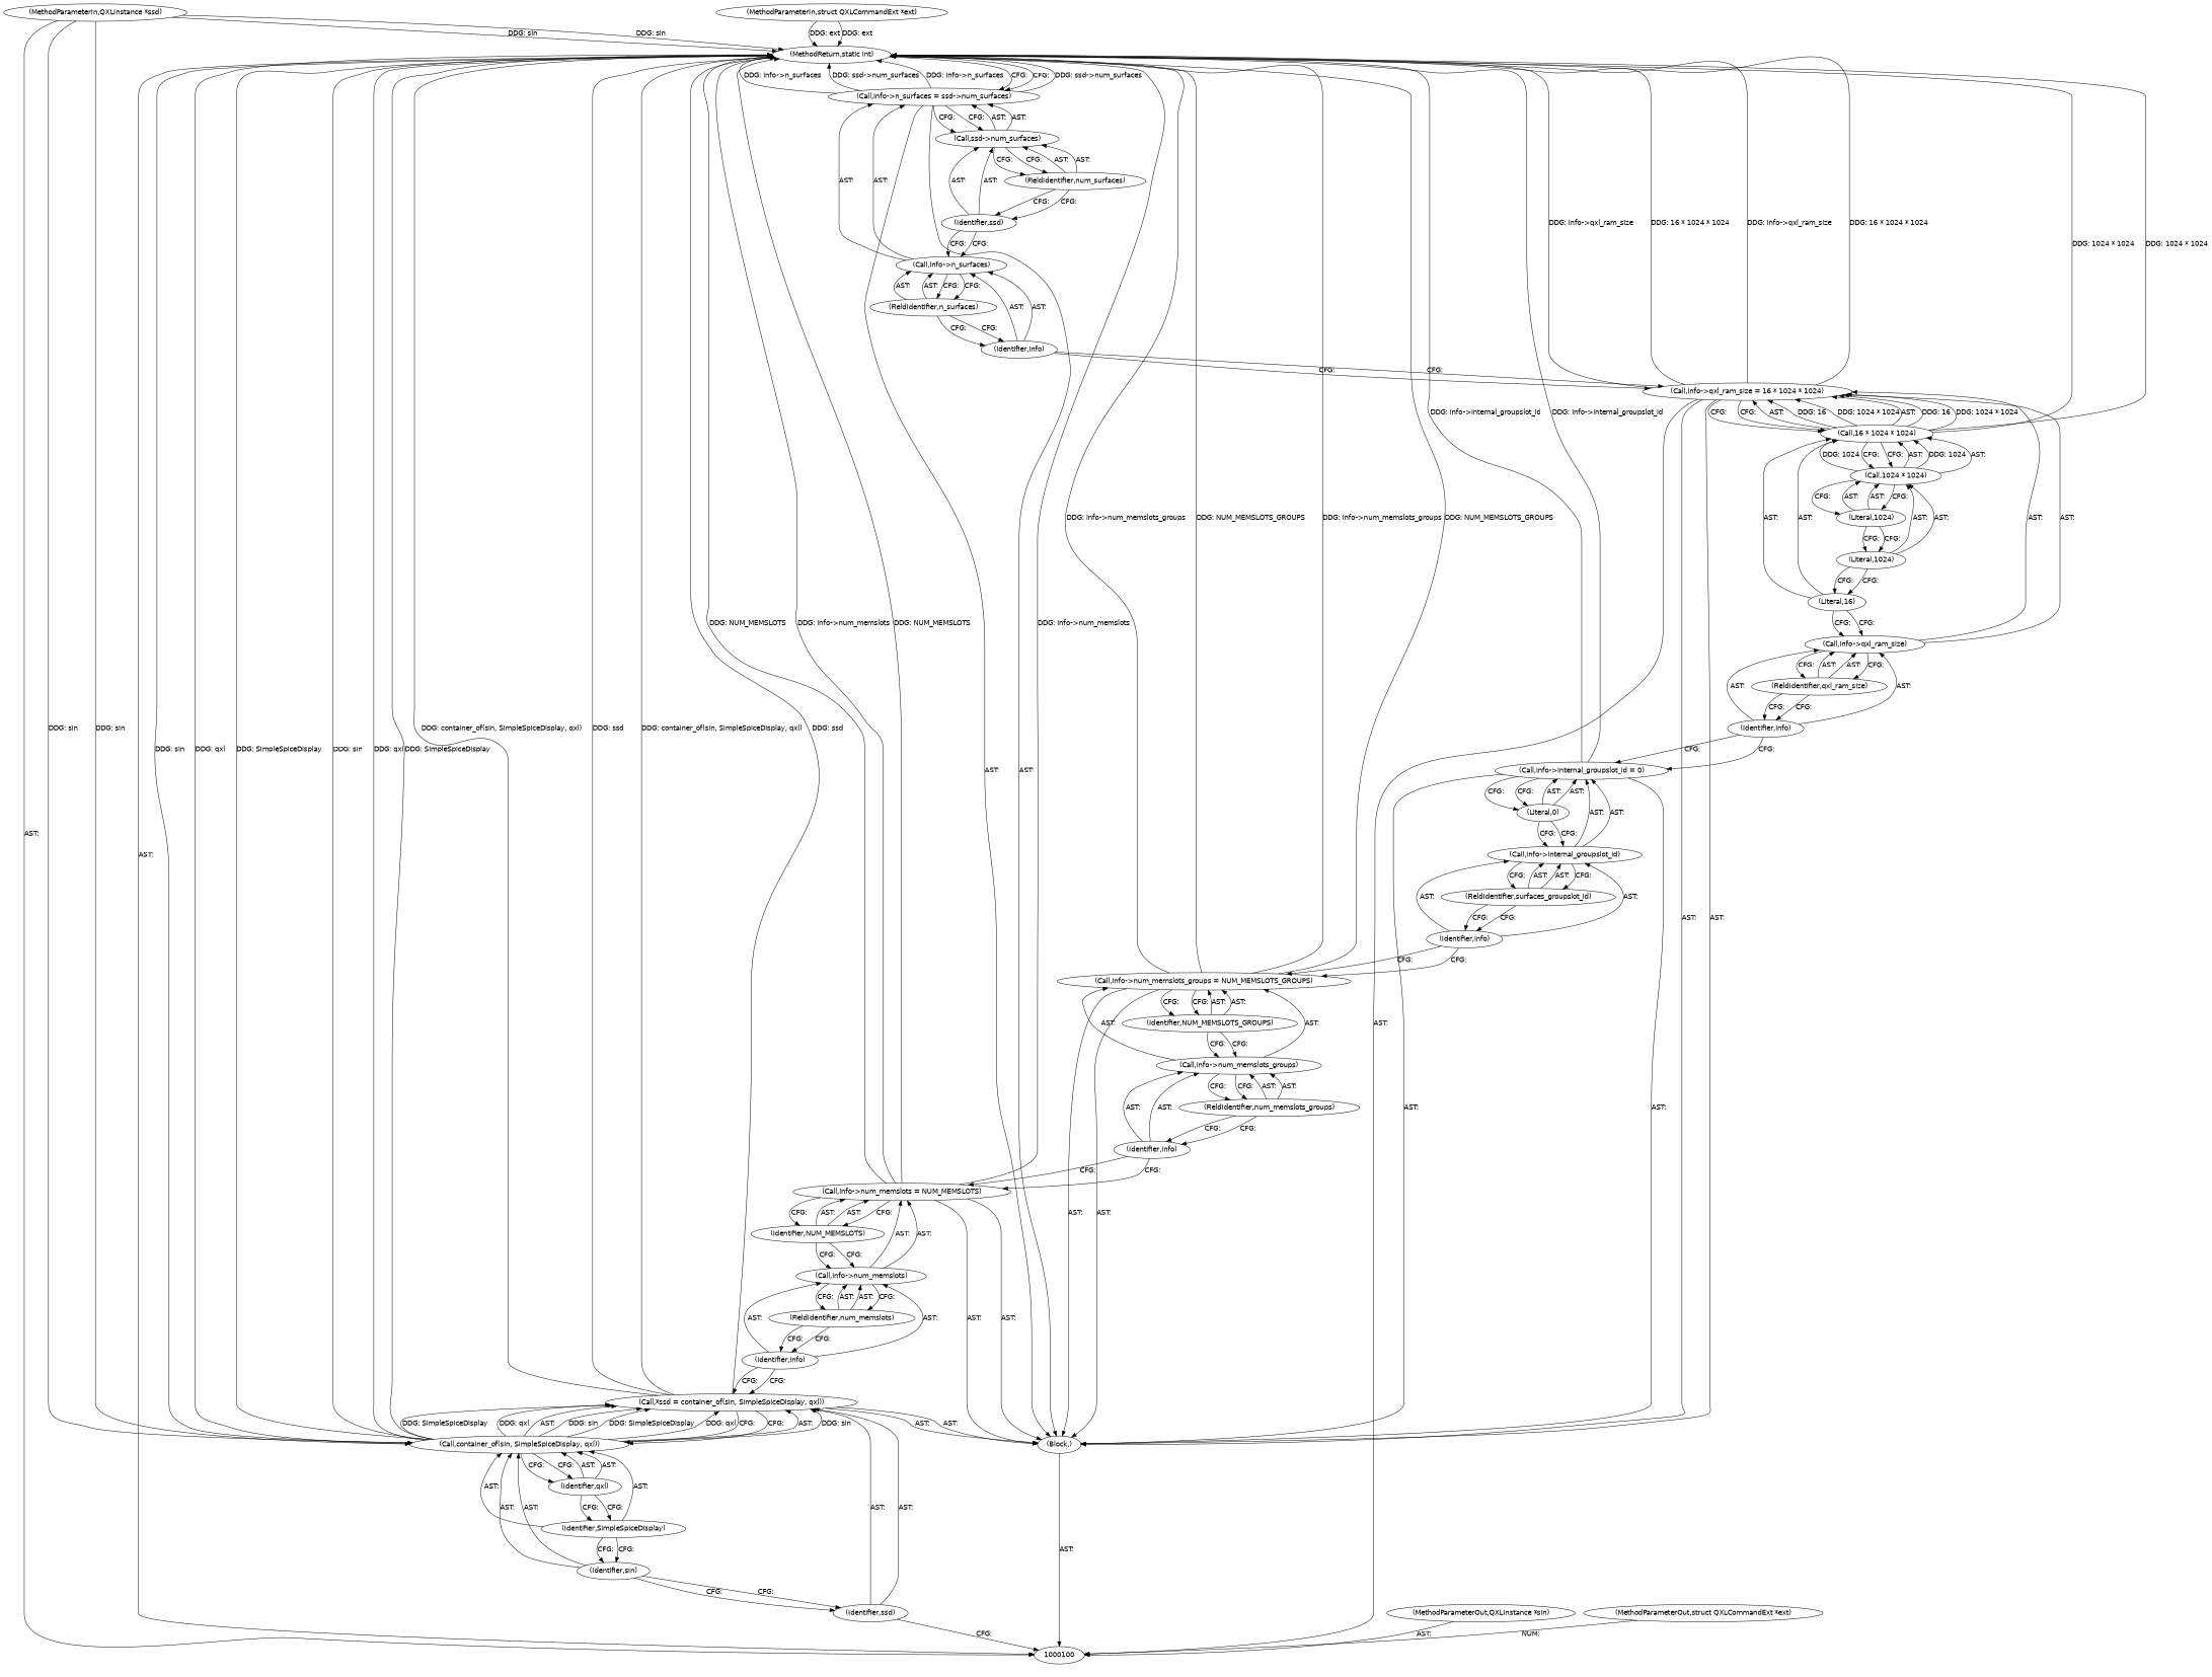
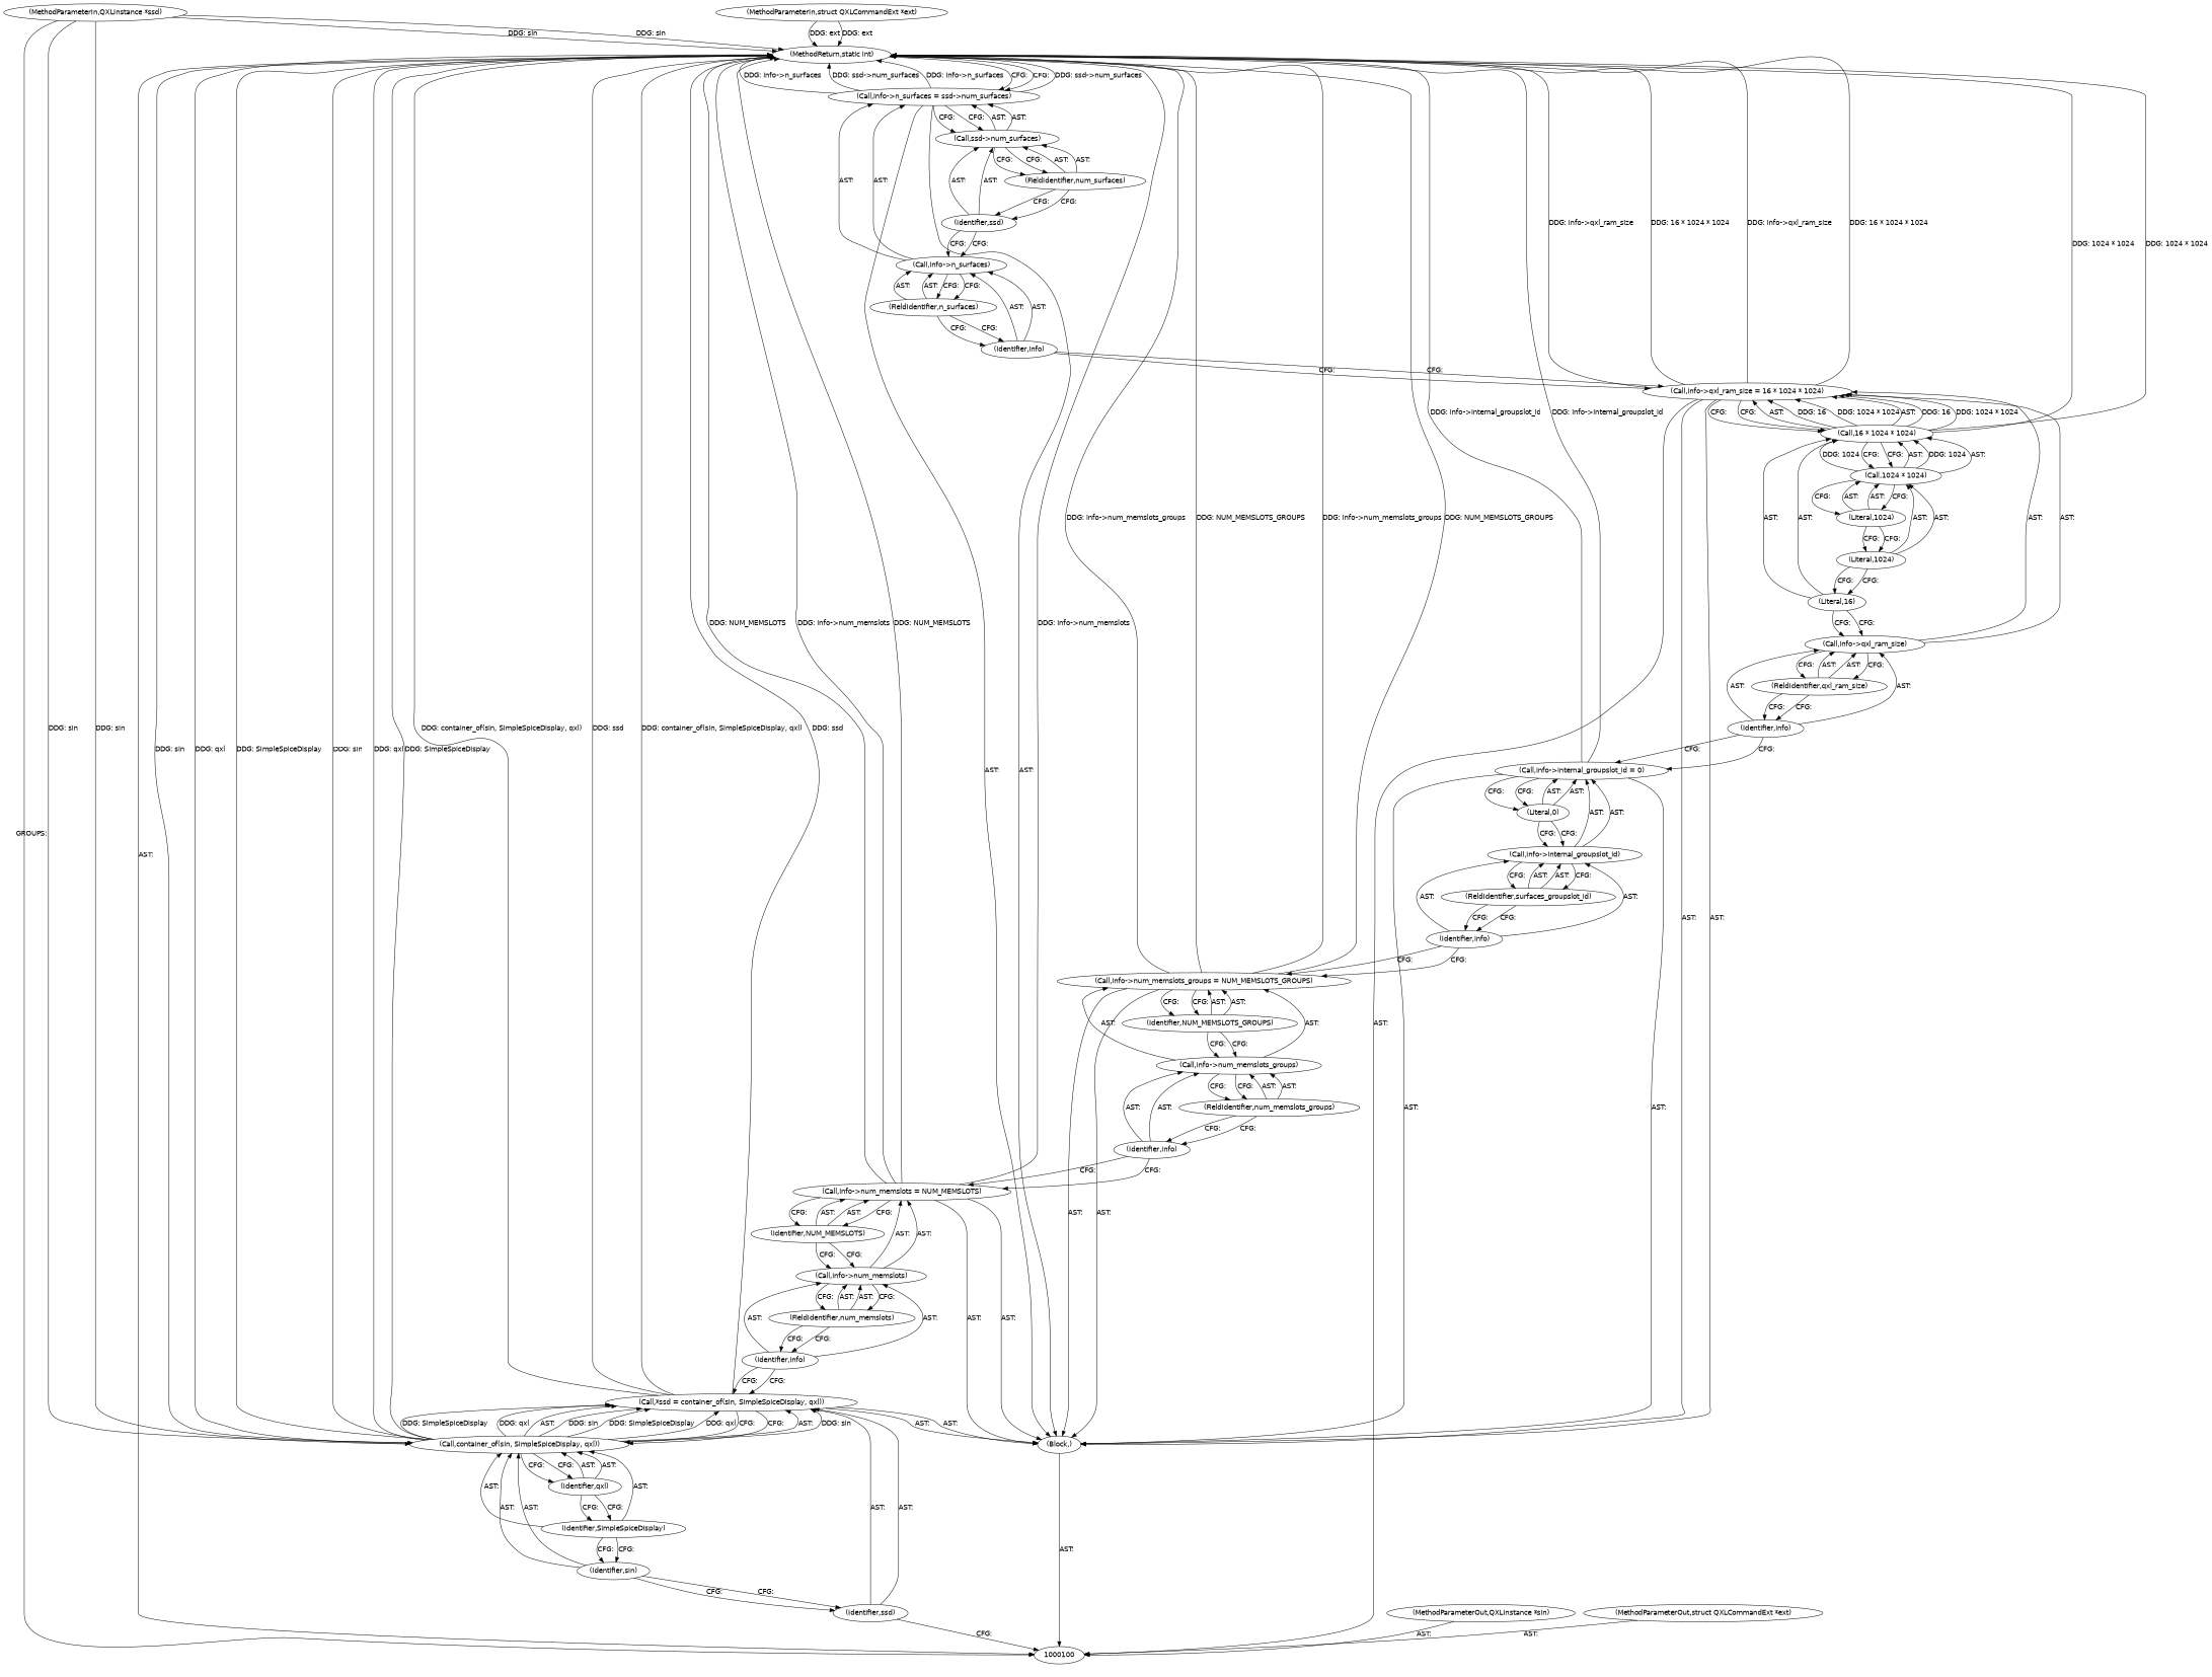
  digraph {
    fontname="DejaVu Sans"
    node [fontname="DejaVu Sans"]
    edge [fontname="DejaVu Sans"]
    n1 [label="(MethodReturn,static int)"]
    n2 [label="(Call,info->n_surfaces = ssd->num_surfaces)"]
    1000100
    n4 [label="(Block,)"]
    n5 [label="(Call,ssd->num_surfaces)"]
    n6 [label="(MethodParameterIn,QXLInstance *ssd)"]
    n7 [label="(Call,container_of(sin, SimpleSpiceDisplay, qxl))"]
    n8 [label="(Call,*ssd = container_of(sin, SimpleSpiceDisplay, qxl))"]
    n9 [label="(Identifier,qxl)"]
    n10 [label="(MethodParameterOut,QXLInstance *sin)"]
    n11 [label="(MethodParameterIn,struct QXLCommandExt *ext)"]
    n12 [label="(MethodParameterOut,struct QXLCommandExt *ext)"]
    n13 [label="(Identifier,ssd)"]
    n14 [label="(Identifier,SimpleSpiceDisplay)"]
    n15 [label="(Identifier,sin)"]
    n16 [label="(FieldIdentifier,num_memslots)"]
    n17 [label="(Call,info->num_memslots)"]
    n18 [label="(Identifier,info)"]
    n19 [label="(Call,info->num_memslots = NUM_MEMSLOTS)"]
    n20 [label="(Identifier,NUM_MEMSLOTS)"]
    n21 [label="(FieldIdentifier,num_memslots_groups)"]
    n22 [label="(Call,info->num_memslots_groups)"]
    n23 [label="(Identifier,info)"]
    n24 [label="(Call,info->num_memslots_groups = NUM_MEMSLOTS_GROUPS)"]
    n25 [label="(Identifier,NUM_MEMSLOTS_GROUPS)"]
    n26 [label="(FieldIdentifier,surfaces_groupslot_id)"]
    n27 [label="(Call,info->internal_groupslot_id)"]
    n28 [label="(Identifier,info)"]
    n29 [label="(Call,info->internal_groupslot_id = 0)"]
    n30 [label="(Literal,0)"]
    n31 [label="(FieldIdentifier,qxl_ram_size)"]
    n32 [label="(Call,info->qxl_ram_size)"]
    n33 [label="(Identifier,info)"]
    n34 [label="(Call,info->qxl_ram_size = 16 * 1024 * 1024)"]
    n35 [label="(Call,16 * 1024 * 1024)"]
    n36 [label="(Call,1024 * 1024)"]
    n37 [label="(Literal,1024)"]
    n38 [label="(Literal,16)"]
    n39 [label="(Literal,1024)"]
    n40 [label="(FieldIdentifier,n_surfaces)"]
    n41 [label="(Call,info->n_surfaces)"]
    n42 [label="(Identifier,info)"]
    n43 [label="(FieldIdentifier,num_surfaces)"]
    n44 [label="(Identifier,ssd)"]
    n1 -> n2 [label="CFG: "]
    n1 -> n2 [label="CFG: "]
    n1 -> 1000100 [label="AST: "]
    n2 -> n1 [label="DDG: ssd->num_surfaces"]
    n2 -> n1 [label="DDG: info->n_surfaces"]
    n2 -> n1 [label="DDG: ssd->num_surfaces"]
    n2 -> n1 [label="DDG: info->n_surfaces"]
    n2 -> n4 [label="AST: "]
    n2 -> n4 [label="AST: "]
    n2 -> n5 [label="CFG: "]
    n2 -> n5 [label="CFG: "]
    n4 -> 1000100 [label="AST: "]
    n5 -> n2 [label="AST: "]
    n5 -> n2 [label="AST: "]
    n5 -> n43 [label="CFG: "]
    n5 -> n43 [label="CFG: "]
    n6 -> n1 [label="DDG: sin"]
    n6 -> n1 [label="DDG: sin"]
-   n6 -> 1000100 [label="AST: "]
+   n6 -> 1000100 [label="GROUPS: "]
    n6 -> n7 [label="DDG: sin"]
    n6 -> n7 [label="DDG: sin"]
    n7 -> n1 [label="DDG: sin"]
    n7 -> n1 [label="DDG: qxl"]
    n7 -> n1 [label="DDG: SimpleSpiceDisplay"]
    n7 -> n1 [label="DDG: sin"]
    n7 -> n1 [label="DDG: qxl"]
    n7 -> n1 [label="DDG: SimpleSpiceDisplay"]
    n7 -> n8 [label="AST: "]
    n7 -> n8 [label="DDG: sin"]
    n7 -> n8 [label="DDG: SimpleSpiceDisplay"]
    n7 -> n8 [label="DDG: qxl"]
    n7 -> n8 [label="AST: "]
    n7 -> n8 [label="DDG: sin"]
    n7 -> n8 [label="DDG: SimpleSpiceDisplay"]
    n7 -> n8 [label="DDG: qxl"]
    n7 -> n9 [label="CFG: "]
    n7 -> n9 [label="CFG: "]
    n8 -> n1 [label="DDG: container_of(sin, SimpleSpiceDisplay, qxl)"]
    n8 -> n1 [label="DDG: ssd"]
    n8 -> n1 [label="DDG: container_of(sin, SimpleSpiceDisplay, qxl)"]
    n8 -> n1 [label="DDG: ssd"]
    n8 -> n4 [label="AST: "]
    n8 -> n4 [label="AST: "]
    n8 -> n7 [label="CFG: "]
    n8 -> n7 [label="CFG: "]
    n9 -> n7 [label="AST: "]
    n9 -> n7 [label="AST: "]
    n9 -> n14 [label="CFG: "]
    n9 -> n14 [label="CFG: "]
    n10 -> 1000100 [label="AST: "]
    n11 -> n1 [label="DDG: ext"]
    n11 -> n1 [label="DDG: ext"]
-   n12 -> 1000100 [label="NUM: "]
+   n12 -> 1000100 [label="AST: "]
    n13 -> 1000100 [label="CFG: "]
    n13 -> n8 [label="AST: "]
    n13 -> n8 [label="AST: "]
    n14 -> n7 [label="AST: "]
    n14 -> n7 [label="AST: "]
    n14 -> n15 [label="CFG: "]
    n14 -> n15 [label="CFG: "]
    n15 -> n7 [label="AST: "]
    n15 -> n7 [label="AST: "]
    n15 -> n13 [label="CFG: "]
    n15 -> n13 [label="CFG: "]
    n16 -> n17 [label="AST: "]
    n16 -> n17 [label="AST: "]
    n16 -> n18 [label="CFG: "]
    n16 -> n18 [label="CFG: "]
    n17 -> n16 [label="CFG: "]
    n17 -> n16 [label="CFG: "]
    n17 -> n19 [label="AST: "]
    n17 -> n19 [label="AST: "]
    n18 -> n8 [label="CFG: "]
    n18 -> n8 [label="CFG: "]
    n18 -> n17 [label="AST: "]
    n18 -> n17 [label="AST: "]
    n19 -> n1 [label="DDG: NUM_MEMSLOTS"]
    n19 -> n1 [label="DDG: info->num_memslots"]
    n19 -> n1 [label="DDG: NUM_MEMSLOTS"]
    n19 -> n1 [label="DDG: info->num_memslots"]
    n19 -> n4 [label="AST: "]
    n19 -> n4 [label="AST: "]
    n19 -> n20 [label="CFG: "]
    n19 -> n20 [label="CFG: "]
    n20 -> n17 [label="CFG: "]
    n20 -> n17 [label="CFG: "]
    n20 -> n19 [label="AST: "]
    n20 -> n19 [label="AST: "]
    n21 -> n22 [label="AST: "]
    n21 -> n22 [label="AST: "]
    n21 -> n23 [label="CFG: "]
    n21 -> n23 [label="CFG: "]
    n22 -> n21 [label="CFG: "]
    n22 -> n21 [label="CFG: "]
    n22 -> n24 [label="AST: "]
    n22 -> n24 [label="AST: "]
    n23 -> n19 [label="CFG: "]
    n23 -> n19 [label="CFG: "]
    n23 -> n22 [label="AST: "]
    n23 -> n22 [label="AST: "]
    n24 -> n1 [label="DDG: info->num_memslots_groups"]
    n24 -> n1 [label="DDG: NUM_MEMSLOTS_GROUPS"]
    n24 -> n1 [label="DDG: info->num_memslots_groups"]
    n24 -> n1 [label="DDG: NUM_MEMSLOTS_GROUPS"]
    n24 -> n4 [label="AST: "]
    n24 -> n4 [label="AST: "]
    n24 -> n25 [label="CFG: "]
    n24 -> n25 [label="CFG: "]
    n25 -> n22 [label="CFG: "]
    n25 -> n22 [label="CFG: "]
    n25 -> n24 [label="AST: "]
    n25 -> n24 [label="AST: "]
    n26 -> n27 [label="AST: "]
    n26 -> n27 [label="AST: "]
    n26 -> n28 [label="CFG: "]
    n26 -> n28 [label="CFG: "]
    n27 -> n26 [label="CFG: "]
    n27 -> n26 [label="CFG: "]
    n27 -> n29 [label="AST: "]
    n27 -> n29 [label="AST: "]
    n28 -> n24 [label="CFG: "]
    n28 -> n24 [label="CFG: "]
    n28 -> n27 [label="AST: "]
    n28 -> n27 [label="AST: "]
    n29 -> n1 [label="DDG: info->internal_groupslot_id"]
    n29 -> n1 [label="DDG: info->internal_groupslot_id"]
    n29 -> n4 [label="AST: "]
    n29 -> n4 [label="AST: "]
    n29 -> n30 [label="CFG: "]
    n29 -> n30 [label="CFG: "]
    n30 -> n27 [label="CFG: "]
    n30 -> n27 [label="CFG: "]
    n30 -> n29 [label="AST: "]
    n30 -> n29 [label="AST: "]
    n31 -> n32 [label="AST: "]
    n31 -> n32 [label="AST: "]
    n31 -> n33 [label="CFG: "]
    n31 -> n33 [label="CFG: "]
    n32 -> n31 [label="CFG: "]
    n32 -> n31 [label="CFG: "]
    n32 -> n34 [label="AST: "]
    n32 -> n34 [label="AST: "]
    n33 -> n29 [label="CFG: "]
    n33 -> n29 [label="CFG: "]
    n33 -> n32 [label="AST: "]
    n33 -> n32 [label="AST: "]
    n34 -> n1 [label="DDG: info->qxl_ram_size"]
    n34 -> n1 [label="DDG: 16 * 1024 * 1024"]
    n34 -> n1 [label="DDG: info->qxl_ram_size"]
    n34 -> n1 [label="DDG: 16 * 1024 * 1024"]
    n34 -> 1000100 [label="AST: "]
    n34 -> n4 [label="AST: "]
    n34 -> n4 [label="AST: "]
    n34 -> n35 [label="CFG: "]
    n34 -> n35 [label="CFG: "]
    n35 -> n1 [label="DDG: 1024 * 1024"]
    n35 -> n1 [label="DDG: 1024 * 1024"]
    n35 -> n34 [label="AST: "]
    n35 -> n34 [label="DDG: 16"]
    n35 -> n34 [label="DDG: 1024 * 1024"]
    n35 -> n34 [label="AST: "]
    n35 -> n34 [label="DDG: 16"]
    n35 -> n34 [label="DDG: 1024 * 1024"]
    n35 -> n36 [label="CFG: "]
    n35 -> n36 [label="CFG: "]
    n36 -> n35 [label="AST: "]
    n36 -> n35 [label="DDG: 1024"]
    n36 -> n35 [label="AST: "]
    n36 -> n35 [label="DDG: 1024"]
    n36 -> n37 [label="CFG: "]
    n36 -> n37 [label="CFG: "]
    n37 -> n36 [label="AST: "]
    n37 -> n36 [label="AST: "]
    n37 -> n39 [label="CFG: "]
    n37 -> n39 [label="CFG: "]
    n38 -> n32 [label="CFG: "]
    n38 -> n32 [label="CFG: "]
    n38 -> n35 [label="AST: "]
    n38 -> n35 [label="AST: "]
    n39 -> n36 [label="AST: "]
    n39 -> n36 [label="AST: "]
    n39 -> n38 [label="CFG: "]
    n39 -> n38 [label="CFG: "]
    n40 -> n41 [label="AST: "]
    n40 -> n41 [label="AST: "]
    n40 -> n42 [label="CFG: "]
    n40 -> n42 [label="CFG: "]
    n41 -> n2 [label="AST: "]
    n41 -> n2 [label="AST: "]
    n41 -> n40 [label="CFG: "]
    n41 -> n40 [label="CFG: "]
    n42 -> n34 [label="CFG: "]
    n42 -> n34 [label="CFG: "]
    n42 -> n41 [label="AST: "]
    n42 -> n41 [label="AST: "]
    n43 -> n5 [label="AST: "]
    n43 -> n5 [label="AST: "]
    n43 -> n44 [label="CFG: "]
    n43 -> n44 [label="CFG: "]
    n44 -> n5 [label="AST: "]
    n44 -> n5 [label="AST: "]
    n44 -> n41 [label="CFG: "]
    n44 -> n41 [label="CFG: "]
  }
